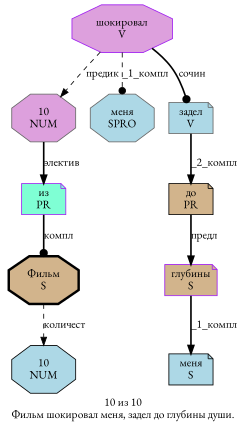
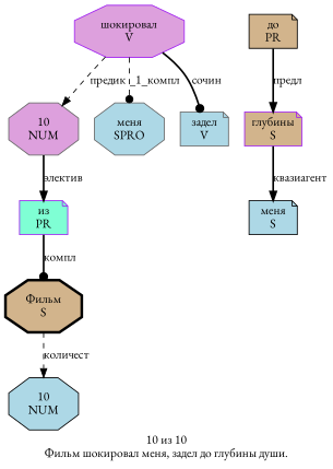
  digraph {
    fontname="EB Garamond"
    label="10 из 10\nФильм шокировал меня, задел до глубины души."
    node [color=black fillcolor=lightblue fontname="EB Garamond" penwidth=1 shape=octagon style=filled]
    edge [arrowhead=normal fontname="EB Garamond" style=bold]
    n1 [color=gray40 fillcolor=plum label="10\nNUM"]
    n2 [color=purple fillcolor=aquamarine label="из\nPR" shape=note]
    n3 [fillcolor=tan label="Фильм\nS" penwidth=3]
    n4 [label="10\nNUM"]
    n5 [color=purple fillcolor=plum label="шокировал\nV"]
    n6 [color=gray40 label="меня\nSPRO"]
    n7 [color=gray40 label="задел\nV" shape=note]
    n8 [fillcolor=tan label="до\nPR" shape=note]
    n9 [color=purple fillcolor=tan label="глубины\nS" shape=note]
    n10 [label="меня\nS" shape=note]
    n1 -> n2 [label="электив"]
    n2 -> n3 [arrowhead=dot label="компл"]
    n3 -> n4 [label="количест" style=dashed]
    n5 -> n1 [label="предик" style=dashed]
    n5 -> n6 [arrowhead=dot label="_1_компл" style=dashed]
    n5 -> n7 [arrowhead=dot label="сочин"]
-   n7 -> n8 [label="_2_компл"]
    n8 -> n9 [label="предл"]
-   n9 -> n10 [label="_1_компл"]
+   n9 -> n10 [label="квазиагент"]
  }
